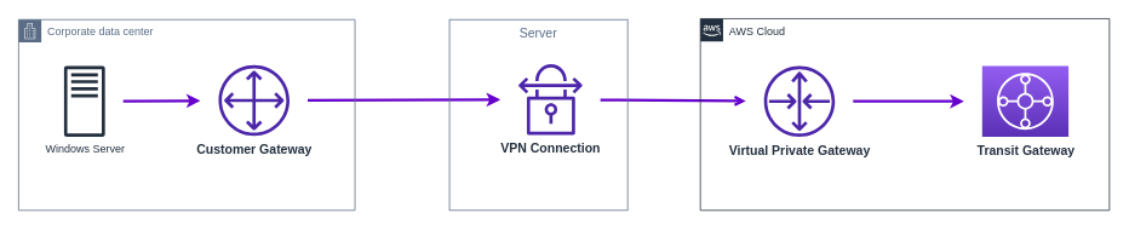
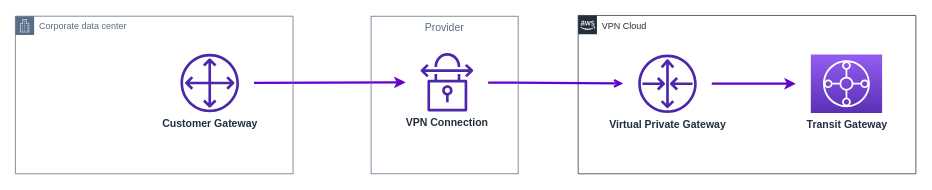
  <mxCell id="0" />
  <mxCell id="1" parent="0" />
  <mxCell id="2" style="edgeStyle=none;html=1;strokeWidth=3;sourcePerimeterSpacing=20;targetPerimeterSpacing=20;strokeColor=#6600CC;fontSize=14;fontStyle=1" parent="1" source="3" target="5" edge="1"><mxGeometry relative="1" as="geometry" /></mxCell>
  <mxCell id="3" value="Customer Gateway" style="sketch=0;outlineConnect=0;fontColor=#232F3E;gradientColor=none;fillColor=#4D27AA;strokeColor=none;dashed=0;verticalLabelPosition=bottom;verticalAlign=top;align=center;html=1;fontSize=14;fontStyle=1;aspect=fixed;pointerEvents=1;shape=mxgraph.aws4.customer_gateway;" parent="1" vertex="1"><mxGeometry x="240" y="71" width="78" height="78" as="geometry" /></mxCell>
  <mxCell id="4" style="edgeStyle=none;html=1;strokeColor=#6600CC;strokeWidth=3;sourcePerimeterSpacing=20;targetPerimeterSpacing=20;fontSize=14;fontStyle=1;endArrow=open;" parent="1" source="5" edge="1" target="7"><mxGeometry relative="1" as="geometry"><mxPoint x="790" y="109" as="targetPoint" /></mxGeometry></mxCell>
- <mxCell id="5" value="VPN Connection" style="sketch=0;outlineConnect=0;fontColor=#232F3E;gradientColor=none;fillColor=#4D27AA;strokeColor=none;dashed=0;verticalLabelPosition=bottom;verticalAlign=top;align=center;html=1;fontSize=14;fontStyle=1;aspect=fixed;pointerEvents=1;shape=mxgraph.aws4.vpn_connection;" parent="1" vertex="1"><mxGeometry x="570" y="70" width="70" height="78" as="geometry" /></mxCell>
+ <mxCell id="5" value="VPN Connection" style="sketch=0;outlineConnect=0;fontColor=#232F3E;gradientColor=none;fillColor=#4D27AA;strokeColor=none;dashed=0;verticalLabelPosition=bottom;verticalAlign=top;align=center;html=1;fontSize=14;fontStyle=1;aspect=fixed;pointerEvents=1;shape=mxgraph.aws4.vpn_connection;" parent="1" vertex="1"><mxGeometry x="560" y="70" width="70" height="78" as="geometry" /></mxCell>
  <mxCell id="6" style="edgeStyle=none;html=1;strokeColor=#6600CC;strokeWidth=3;fontSize=14;sourcePerimeterSpacing=20;targetPerimeterSpacing=20;" parent="1" source="7" target="8" edge="1"><mxGeometry relative="1" as="geometry" /></mxCell>
- <mxCell id="7" value="Virtual Private Gateway" style="sketch=0;outlineConnect=0;fontColor=#232F3E;gradientColor=none;fillColor=#4D27AA;strokeColor=none;dashed=0;verticalLabelPosition=bottom;verticalAlign=top;align=center;html=1;fontSize=14;fontStyle=1;aspect=fixed;pointerEvents=1;shape=mxgraph.aws4.router;" parent="1" vertex="1"><mxGeometry x="840" y="72" width="78" height="78" as="geometry" /></mxCell>
+ <mxCell id="7" value="Virtual Private Gateway" style="sketch=0;outlineConnect=0;fontColor=#232F3E;gradientColor=none;fillColor=#4D27AA;strokeColor=none;dashed=0;verticalLabelPosition=bottom;verticalAlign=top;align=center;html=1;fontSize=14;fontStyle=1;aspect=fixed;pointerEvents=1;shape=mxgraph.aws4.router;" parent="1" vertex="1"><mxGeometry x="850" y="72" width="78" height="78" as="geometry" /></mxCell>
  <mxCell id="8" value="Transit Gateway" style="sketch=0;points=[[0,0,0],[0.25,0,0],[0.5,0,0],[0.75,0,0],[1,0,0],[0,1,0],[0.25,1,0],[0.5,1,0],[0.75,1,0],[1,1,0],[0,0.25,0],[0,0.5,0],[0,0.75,0],[1,0.25,0],[1,0.5,0],[1,0.75,0]];outlineConnect=0;fontColor=#232F3E;gradientColor=#945DF2;gradientDirection=north;fillColor=#5A30B5;strokeColor=#ffffff;dashed=0;verticalLabelPosition=bottom;verticalAlign=top;align=center;html=1;fontSize=14;fontStyle=1;aspect=fixed;shape=mxgraph.aws4.resourceIcon;resIcon=mxgraph.aws4.transit_gateway;" parent="1" vertex="1"><mxGeometry x="1080" y="72" width="95" height="78" as="geometry" /></mxCell>
- <mxCell id="9" style="edgeStyle=none;html=1;sourcePerimeterSpacing=20;targetPerimeterSpacing=20;strokeWidth=3;strokeColor=#6600CC;" edge="1" parent="1" source="10" target="3"><mxGeometry relative="1" as="geometry" /></mxCell>
- <mxCell id="10" value="Windows Server" style="sketch=0;outlineConnect=0;fontColor=#232F3E;gradientColor=none;fillColor=#232F3D;strokeColor=none;dashed=0;verticalLabelPosition=bottom;verticalAlign=top;align=center;html=1;fontSize=12;fontStyle=0;aspect=fixed;pointerEvents=1;shape=mxgraph.aws4.traditional_server;" vertex="1" parent="1"><mxGeometry x="70" y="72" width="45" height="78" as="geometry" /></mxCell>
  <mxCell id="11" value="Corporate data center" style="points=[[0,0],[0.25,0],[0.5,0],[0.75,0],[1,0],[1,0.25],[1,0.5],[1,0.75],[1,1],[0.75,1],[0.5,1],[0.25,1],[0,1],[0,0.75],[0,0.5],[0,0.25]];outlineConnect=0;gradientColor=none;html=1;whiteSpace=wrap;fontSize=12;fontStyle=0;container=1;pointerEvents=0;collapsible=0;recursiveResize=0;shape=mxgraph.aws4.group;grIcon=mxgraph.aws4.group_corporate_data_center;strokeColor=#5A6C86;fillColor=none;verticalAlign=top;align=left;spacingLeft=30;fontColor=#5A6C86;dashed=0;" vertex="1" parent="1"><mxGeometry x="20" y="21" width="370" height="210" as="geometry" /></mxCell>
- <mxCell id="12" value="AWS Cloud" style="points=[[0,0],[0.25,0],[0.5,0],[0.75,0],[1,0],[1,0.25],[1,0.5],[1,0.75],[1,1],[0.75,1],[0.5,1],[0.25,1],[0,1],[0,0.75],[0,0.5],[0,0.25]];outlineConnect=0;gradientColor=none;html=1;whiteSpace=wrap;fontSize=12;fontStyle=0;container=1;pointerEvents=0;collapsible=0;recursiveResize=0;shape=mxgraph.aws4.group;grIcon=mxgraph.aws4.group_aws_cloud_alt;strokeColor=#232F3E;fillColor=none;verticalAlign=top;align=left;spacingLeft=30;fontColor=#232F3E;dashed=0;" vertex="1" parent="1"><mxGeometry x="770" y="20" width="450" height="211" as="geometry" /></mxCell>
- <mxCell id="13" value="Server" style="fillColor=none;strokeColor=#5A6C86;verticalAlign=top;fontStyle=0;fontColor=#5A6C86;fontSize=14;" vertex="1" parent="1"><mxGeometry x="494" y="21" width="196" height="210" as="geometry" /></mxCell>
+ <mxCell id="12" value="VPN Cloud" style="points=[[0,0],[0.25,0],[0.5,0],[0.75,0],[1,0],[1,0.25],[1,0.5],[1,0.75],[1,1],[0.75,1],[0.5,1],[0.25,1],[0,1],[0,0.75],[0,0.5],[0,0.25]];outlineConnect=0;gradientColor=none;html=1;whiteSpace=wrap;fontSize=12;fontStyle=0;container=1;pointerEvents=0;collapsible=0;recursiveResize=0;shape=mxgraph.aws4.group;grIcon=mxgraph.aws4.group_aws_cloud_alt;strokeColor=#232F3E;fillColor=none;verticalAlign=top;align=left;spacingLeft=30;fontColor=#232F3E;dashed=0;" vertex="1" parent="1"><mxGeometry x="770" y="20" width="450" height="211" as="geometry" /></mxCell>
+ <mxCell id="13" value="Provider" style="fillColor=none;strokeColor=#5A6C86;verticalAlign=top;fontStyle=0;fontColor=#5A6C86;fontSize=14;" vertex="1" parent="1"><mxGeometry x="494" y="21" width="196" height="210" as="geometry" /></mxCell>
